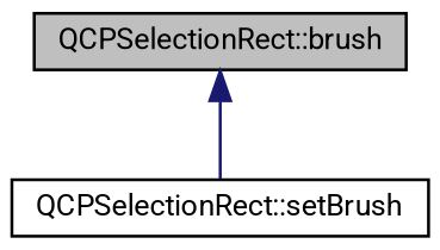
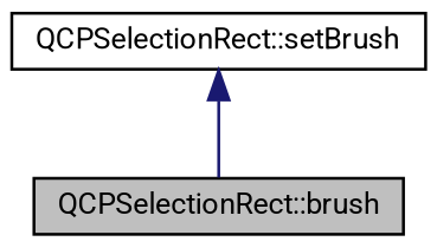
  digraph {
    rankdir=TB
    fontname=Roboto
    node [color=black fontname=Roboto fontsize=10 shape=record style=filled]
    n1 [fillcolor=grey75 fontcolor=black height=0.2 label="QCPSelectionRect::brush" width=0.4]
    n2 [fillcolor=white height=0.2 label="QCPSelectionRect::setBrush" width=0.4]
-   n1 -> n2 [color=midnightblue dir=back fontname=Roboto fontsize=10 labelfontname=Helvetica labelfontsize=10 style=solid]
+   n2 -> n1 [color=midnightblue dir=back fontname=Roboto fontsize=10 labelfontname=Helvetica labelfontsize=10 style=solid]
  }
